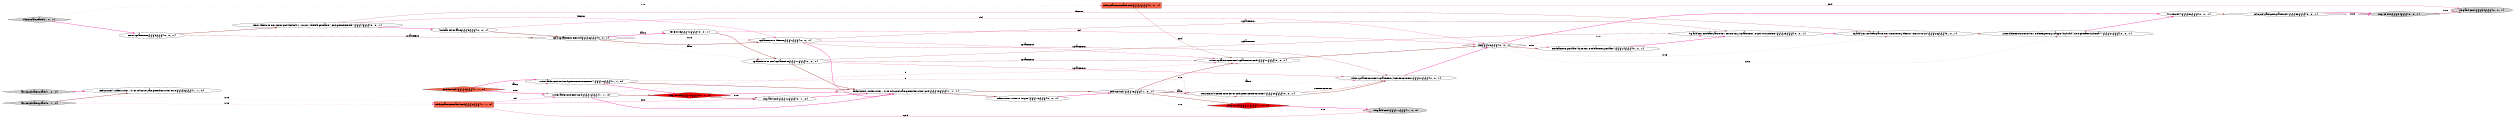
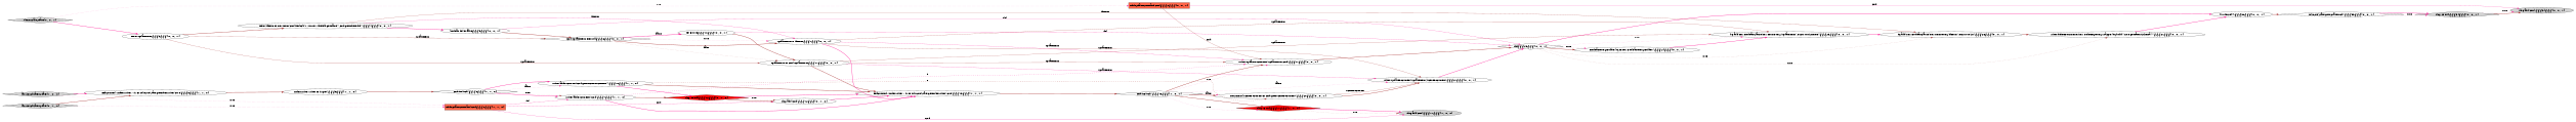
  digraph {
    rankdir=LR
    node [fillcolor=white shape=ellipse style=filled]
    edge [color=deeppink style=bold]
    n1 [label="cmd.isBlock()@@@16@@@['1', '0', '1']" shape=diamond]
    n2 [label="writer.updateDocument(updateTerm,luceneDocument)@@@21@@@['0', '0', '1']"]
    n3 [label="Document luceneDocument = cmd.getLuceneDocument()@@@20@@@['0', '0', '1']"]
    n4 [fillcolor=red label="ulog != null@@@17@@@['1', '0', '0']" shape=diamond]
    n5 [label="writer.updateDocuments(updateTerm,cmd)@@@17@@@['0', '0', '1']"]
    n6 [label="del@@@23@@@['0', '0', '1']" shape=diamond]
    n7 [fillcolor=lightgray label="ulog.add(cmd)@@@17@@@['1', '0', '0']"]
    n8 [label="boolean del = false@@@5@@@['0', '0', '1']"]
    n9 [label="cmd.updateTerm == null@@@6@@@['0', '0', '1']" shape=diamond]
    n10 [label="updateTerm = cmd.updateTerm@@@11@@@['0', '0', '1']"]
    n11 [label="updateTerm = idTerm@@@7@@@['0', '0', '1']"]
    n12 [label="del = true@@@10@@@['0', '0', '1']"]
    n13 [label="bq.add(new BooleanClause(new TermQuery(updateTerm),Occur.MUST_NOT))@@@25@@@['0', '0', '1']"]
    n14 [label="bq.add(new BooleanClause(new TermQuery(idTerm),Occur.MUST))@@@26@@@['0', '0', '1']"]
    n15 [label="writer.deleteDocuments(new DeleteByQueryWrapper(bq.build(),core.getLatestSchema()))@@@27@@@['0', '0', '1']"]
    n16 [label="BooleanQuery.Builder bq = new BooleanQuery.Builder()@@@24@@@['0', '0', '1']"]
    n17 [label="{iw.decref()}@@@30@@@['0', '0', '1']"]
-   n19 [fillcolor=tomato label="cmd.isBlock()@@@6@@@['1', '1', '0']" shape=diamond]
+   n18 [label="IndexWriter writer = iw.get()@@@5@@@['1', '1', '0']"]
+   n19 [label="cmd.isBlock()@@@6@@@['1', '1', '0']" shape=diamond]
    n20 [label="writer.addDocuments(cmd)@@@7@@@['1', '1', '0']"]
    n21 [label="writer.addDocument(cmd.getLuceneDocument())@@@10@@@['1', '1', '0']"]
    n22 [fillcolor=lightgray label="allowDuplicateUpdate['1', '0', '0']" shape=diamond]
    n23 [fillcolor=tomato label="AddUpdateCommand cmd@@@2@@@['1', '1', '0']" shape=box]
    n24 [label="RefCounted<IndexWriter> iw = solrCoreState.getIndexWriter(core)@@@3@@@['1', '1', '0']"]
    n25 [label="ulog.add(cmd)@@@12@@@['0', '1', '0']"]
-   n26 [label="IndexWriter writer = iw.get()@@@15@@@['0', '0', '1']"]
    n27 [fillcolor=lightgray label="ulog != null@@@34@@@['0', '0', '1']" shape=diamond]
    n28 [fillcolor=lightgray label="ulog.add(cmd)@@@34@@@['0', '0', '1']"]
    n29 [label="RefCounted<IndexWriter> iw = solrCoreState.getIndexWriter(core)@@@13@@@['1', '1', '1']"]
    n30 [fillcolor=lightgray label="allowDuplicateUpdate['0', '1', '0']" shape=diamond]
    n31 [fillcolor=red label="ulog != null@@@12@@@['0', '1', '0']" shape=diamond]
    n32 [label="solrCoreState.getUpdateLock()@@@33@@@['0', '0', '1']" shape=diamond]
    n33 [label="Term idTerm = new Term(cmd.isBlock()? \"_root_\": idField.getName(),cmd.getIndexedId())@@@4@@@['0', '0', '1']"]
    n34 [fillcolor=lightgray label="doNormalUpdate['0', '0', '1']" shape=diamond]
    n35 [fillcolor=tomato label="AddUpdateCommand cmd@@@2@@@['0', '0', '1']" shape=box]
    n36 [label="Term updateTerm@@@3@@@['0', '0', '1']"]
    n1 -> n2 [label=false style=dotted]
    n1 -> n3 [label=false style=dotted]
    n1 -> n3 [color=brown]
    n1 -> n4 [label=true style=dotted]
    n1 -> n4 [color=brown]
    n1 -> n5 [label=true style=dotted]
    n1 -> n5 [color=brown]
    n2 -> n6
    n3 -> n2 [color=brown label=luceneDocument style=solid]
    n3 -> n2 [color=brown]
    n4 -> n7
    n4 -> n7 [color=brown label=true style=dotted]
    n5 -> n6 [color=brown]
    n6 -> n13 [label=true style=dotted]
    n6 -> n14 [color=brown label=true style=dotted]
    n6 -> n15 [color=brown label=true style=dotted]
    n6 -> n16 [color=brown]
    n6 -> n16 [label=true style=dotted]
    n6 -> n17
    n8 -> n6 [label=del style=solid]
    n8 -> n9 [color=brown]
    n9 -> n10 [color=brown label=false style=dotted]
    n9 -> n11 [color=brown]
    n9 -> n11 [label=true style=dotted]
    n9 -> n12 [label=false style=dotted]
    n9 -> n12
    n10 -> n2 [label=updateTerm style=solid]
    n10 -> n5 [color=brown label=updateTerm style=solid]
    n10 -> n13 [color=brown label=updateTerm style=solid]
    n10 -> n29 [color=brown]
    n11 -> n2 [color=brown label=updateTerm style=solid]
    n11 -> n5 [label=updateTerm style=solid]
    n11 -> n13 [color=brown label=updateTerm style=solid]
    n11 -> n29
    n12 -> n6 [label=del style=solid]
    n12 -> n10 [color=brown]
    n13 -> n14
    n14 -> n15 [color=brown]
    n15 -> n17
    n16 -> n13
    n17 -> n32 [color=brown]
+   n18 -> n19 [color=brown]
    n19 -> n20 [color=brown label=true style=dotted]
    n19 -> n20
    n19 -> n21
    n19 -> n21 [label=false style=dotted]
    n20 -> n5 [label=0 style=dashed]
    n20 -> n29
    n20 -> n31 [color=brown]
    n21 -> n3 [color=brown label=0 style=dashed]
    n21 -> n29 [color=brown]
    n21 -> n31
    n22 -> n23 [label=true style=dotted]
    n22 -> n24
    n23 -> n7 [label=cmd style=solid]
    n23 -> n20 [label=del style=solid]
    n23 -> n25 [label=cmd style=solid]
+   n24 -> n18 [color=brown]
    n25 -> n29
-   n26 -> n1
    n27 -> n28 [color=brown]
    n27 -> n28 [label=true style=dotted]
    n29 -> n1 [color=brown]
-   n29 -> n26 [color=brown]
    n30 -> n23 [label=true style=dotted]
    n30 -> n24 [color=brown]
    n31 -> n25 [color=brown]
    n31 -> n25 [color=brown label=true style=dotted]
    n31 -> n29
    n32 -> n27 [label=true style=dotted]
    n32 -> n27
    n33 -> n8
    n33 -> n11 [label=idTerm style=solid]
    n33 -> n14 [color=brown label=idTerm style=solid]
    n34 -> n35 [label=true style=dotted]
    n34 -> n36
    n35 -> n5 [color=brown label=cmd style=solid]
    n35 -> n28 [label=cmd style=solid]
    n36 -> n9 [color=brown label=updateTerm style=solid]
+   n36 -> n10 [color=brown label=updateTerm style=solid]
    n36 -> n33 [color=brown]
  }
